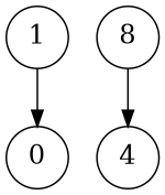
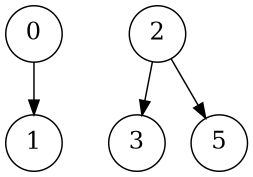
  digraph {
    node [fontsize=16 shape=circle]
    0
    1
-   2 [label=8]
-   5 [label=4]
-   1 -> 0
+   2
+   3
+   5
+   0 -> 1
+   2 -> 3
    2 -> 5
  }
